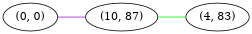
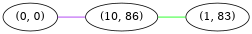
  graph {
    rankdir=LR
-   "(10, 87)"
-   "(4, 83)"
+   "(10, 87)" [label="(10, 86)"]
+   "(4, 83)" [label="(1, 83)"]
    "(0, 0)"
    "(10, 87)" -- "(4, 83)" [color=green weight=2]
    "(0, 0)" -- "(10, 87)" [color=purple weight=4]
  }
